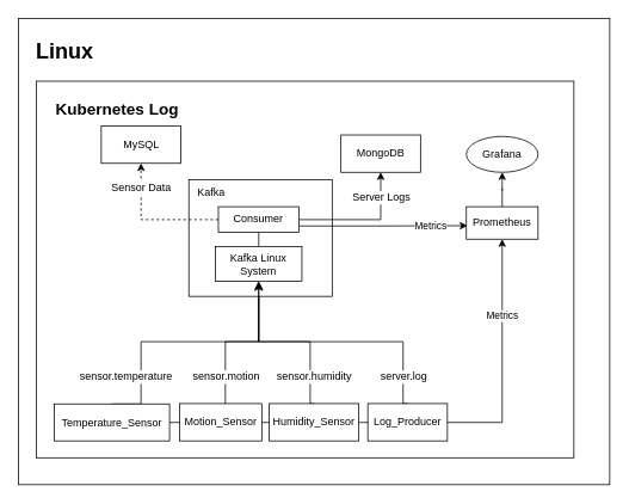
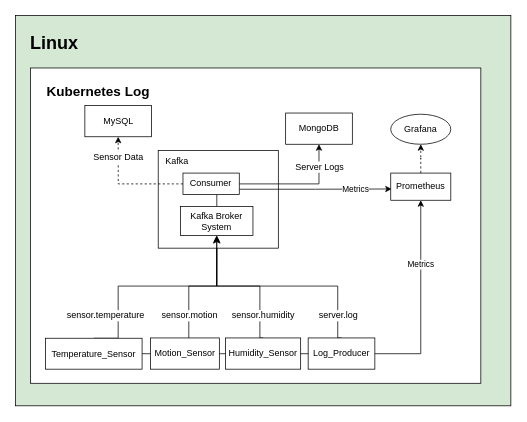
  <mxCell id="0" />
  <mxCell id="1" parent="0" />
- <mxCell id="2" value="&lt;h1 align=&quot;left&quot;&gt;Linux&lt;/h1&gt;" style="rounded=0;whiteSpace=wrap;html=1;align=left;verticalAlign=top;spacingLeft=18;" parent="1" vertex="1"><mxGeometry x="20" y="20" width="660" height="520" as="geometry" /></mxCell>
+ <mxCell id="2" value="&lt;h1 align=&quot;left&quot;&gt;Linux&lt;/h1&gt;" style="rounded=0;whiteSpace=wrap;html=1;align=left;verticalAlign=top;spacingLeft=18;fillColor=#d5e8d4;" parent="1" vertex="1"><mxGeometry x="20" y="20" width="660" height="520" as="geometry" /></mxCell>
  <mxCell id="3" value="&lt;h2&gt;Kubernetes Log&lt;/h2&gt;" style="rounded=0;whiteSpace=wrap;html=1;verticalAlign=top;align=left;spacingLeft=20;" parent="1" vertex="1"><mxGeometry x="40" y="90" width="600" height="420" as="geometry" /></mxCell>
  <mxCell id="4" value="MongoDB" style="rounded=0;whiteSpace=wrap;html=1;" parent="1" vertex="1"><mxGeometry x="380" y="150.003" width="88.831" height="41.6" as="geometry" /></mxCell>
  <mxCell id="5" style="edgeStyle=orthogonalEdgeStyle;rounded=0;orthogonalLoop=1;jettySize=auto;html=1;entryX=0.5;entryY=1;entryDx=0;entryDy=0;exitX=0.5;exitY=0;exitDx=0;exitDy=0;" parent="1" source="9" target="17" edge="1"><mxGeometry relative="1" as="geometry"><Array as="points"><mxPoint x="156.948" y="380.533" /><mxPoint x="287.974" y="380.533" /></Array></mxGeometry></mxCell>
  <mxCell id="6" value="sensor.temperature" style="edgeLabel;html=1;align=center;verticalAlign=middle;resizable=0;points=[];fontSize=12;" parent="5" vertex="1" connectable="0"><mxGeometry x="-0.763" y="1" relative="1" as="geometry"><mxPoint x="-16" y="-27" as="offset" /></mxGeometry></mxCell>
  <mxCell id="7" style="edgeStyle=orthogonalEdgeStyle;rounded=0;orthogonalLoop=1;jettySize=auto;html=1;exitX=1;exitY=0.5;exitDx=0;exitDy=0;entryX=0.5;entryY=1;entryDx=0;entryDy=0;" edge="1" parent="1" source="9" target="30"><mxGeometry relative="1" as="geometry"><Array as="points"><mxPoint x="560" y="471" /></Array></mxGeometry></mxCell>
  <mxCell id="8" value="Metrics" style="edgeLabel;html=1;align=center;verticalAlign=middle;resizable=0;points=[];" vertex="1" connectable="0" parent="7"><mxGeometry x="0.687" y="1" relative="1" as="geometry"><mxPoint y="-4" as="offset" /></mxGeometry></mxCell>
  <mxCell id="9" value="&lt;div&gt;Temperature_Sensor &lt;br&gt;&lt;/div&gt;" style="rounded=0;whiteSpace=wrap;html=1;" parent="1" vertex="1"><mxGeometry x="60" y="450" width="128.76" height="41.2" as="geometry" /></mxCell>
  <mxCell id="10" value="Motion_Sensor" style="rounded=0;whiteSpace=wrap;html=1;" parent="1" vertex="1"><mxGeometry x="200" y="449.6" width="91.68" height="41.6" as="geometry" /></mxCell>
  <mxCell id="11" style="edgeStyle=orthogonalEdgeStyle;rounded=0;orthogonalLoop=1;jettySize=auto;html=1;entryX=0.5;entryY=1;entryDx=0;entryDy=0;exitX=0.5;exitY=0;exitDx=0;exitDy=0;" parent="1" source="13" target="17" edge="1"><mxGeometry relative="1" as="geometry"><Array as="points"><mxPoint x="345.714" y="380.533" /><mxPoint x="287.974" y="380.533" /></Array></mxGeometry></mxCell>
  <mxCell id="12" value="sensor.humidity" style="edgeLabel;html=1;align=center;verticalAlign=middle;resizable=0;points=[];fontSize=12;" parent="11" vertex="1" connectable="0"><mxGeometry x="-0.643" y="-1" relative="1" as="geometry"><mxPoint x="3" y="1" as="offset" /></mxGeometry></mxCell>
  <mxCell id="13" value="Humidity_Sensor" style="rounded=0;whiteSpace=wrap;html=1;" parent="1" vertex="1"><mxGeometry x="300" y="449.6" width="100" height="41.6" as="geometry" /></mxCell>
  <mxCell id="14" value="&lt;div&gt;MySQL&lt;/div&gt;" style="rounded=0;whiteSpace=wrap;html=1;" parent="1" vertex="1"><mxGeometry x="112.537" y="140.003" width="88.831" height="41.6" as="geometry" /></mxCell>
  <mxCell id="15" value="Kafka" style="rounded=0;whiteSpace=wrap;html=1;align=left;verticalAlign=top;spacingLeft=8;" parent="1" vertex="1"><mxGeometry x="210.25" y="200" width="160" height="130" as="geometry" /></mxCell>
  <mxCell id="16" style="edgeStyle=orthogonalEdgeStyle;rounded=0;orthogonalLoop=1;jettySize=auto;html=1;entryX=0.5;entryY=1;entryDx=0;entryDy=0;" parent="1" source="17" target="24" edge="1"><mxGeometry relative="1" as="geometry" /></mxCell>
- <mxCell id="17" value="Kafka Linux System" style="rounded=0;whiteSpace=wrap;html=1;" parent="1" vertex="1"><mxGeometry x="240" y="274.34" width="96.45" height="38.93" as="geometry" /></mxCell>
+ <mxCell id="17" value="Kafka Broker System" style="rounded=0;whiteSpace=wrap;html=1;" parent="1" vertex="1"><mxGeometry x="240" y="274.34" width="96.45" height="38.93" as="geometry" /></mxCell>
  <mxCell id="18" style="edgeStyle=orthogonalEdgeStyle;rounded=0;orthogonalLoop=1;jettySize=auto;html=1;entryX=0.5;entryY=1;entryDx=0;entryDy=0;dashed=1;" parent="1" source="24" target="14" edge="1"><mxGeometry relative="1" as="geometry" /></mxCell>
  <mxCell id="19" value="&lt;div&gt;Sensor Data&lt;/div&gt;" style="edgeLabel;html=1;align=center;verticalAlign=middle;resizable=0;points=[];fontSize=12;" parent="18" vertex="1" connectable="0"><mxGeometry x="0.673" y="-1" relative="1" as="geometry"><mxPoint x="-1" y="3" as="offset" /></mxGeometry></mxCell>
  <mxCell id="20" style="edgeStyle=orthogonalEdgeStyle;rounded=0;orthogonalLoop=1;jettySize=auto;html=1;entryX=0.5;entryY=1;entryDx=0;entryDy=0;" parent="1" source="24" target="4" edge="1"><mxGeometry relative="1" as="geometry" /></mxCell>
  <mxCell id="21" value="Server Logs" style="edgeLabel;html=1;align=center;verticalAlign=middle;resizable=0;points=[];fontSize=12;" parent="20" vertex="1" connectable="0"><mxGeometry x="0.687" y="-2" relative="1" as="geometry"><mxPoint x="-2" y="5" as="offset" /></mxGeometry></mxCell>
  <mxCell id="22" style="edgeStyle=orthogonalEdgeStyle;rounded=0;orthogonalLoop=1;jettySize=auto;html=1;exitX=1;exitY=0.75;exitDx=0;exitDy=0;entryX=0.016;entryY=0.585;entryDx=0;entryDy=0;entryPerimeter=0;" edge="1" parent="1" source="24" target="30"><mxGeometry relative="1" as="geometry"><Array as="points"><mxPoint x="420" y="252" /></Array></mxGeometry></mxCell>
  <mxCell id="23" value="Metrics" style="edgeLabel;html=1;align=center;verticalAlign=middle;resizable=0;points=[];" vertex="1" connectable="0" parent="22"><mxGeometry x="0.05" y="-1" relative="1" as="geometry"><mxPoint x="47" y="-1" as="offset" /></mxGeometry></mxCell>
- <mxCell id="24" value="Consumer" style="rounded=0;whiteSpace=wrap;html=1;" parent="1" vertex="1"><mxGeometry x="243.23" y="230" width="90" height="28.67" as="geometry" /></mxCell>
+ <mxCell id="24" value="Consumer" style="rounded=0;whiteSpace=wrap;html=1;" parent="1" vertex="1"><mxGeometry x="243.23" y="230" width="75" height="28.67" as="geometry" /></mxCell>
  <mxCell id="25" style="edgeStyle=orthogonalEdgeStyle;rounded=0;orthogonalLoop=1;jettySize=auto;html=1;entryX=0.5;entryY=1;entryDx=0;entryDy=0;" parent="1" source="10" target="17" edge="1"><mxGeometry relative="1" as="geometry"><Array as="points"><mxPoint x="250.961" y="380.533" /><mxPoint x="287.974" y="380.533" /></Array></mxGeometry></mxCell>
  <mxCell id="26" value="&lt;div&gt;sensor.motion&lt;/div&gt;" style="edgeLabel;html=1;align=center;verticalAlign=middle;resizable=0;points=[];fontSize=12;" parent="25" vertex="1" connectable="0"><mxGeometry x="-0.585" relative="1" as="geometry"><mxPoint y="6" as="offset" /></mxGeometry></mxCell>
  <mxCell id="27" value="server.log" style="edgeStyle=orthogonalEdgeStyle;rounded=0;orthogonalLoop=1;jettySize=auto;html=1;entryX=0.5;entryY=1;entryDx=0;entryDy=0;fontSize=12;startSize=8;endSize=8;exitX=0.5;exitY=0;exitDx=0;exitDy=0;" parent="1" source="28" target="17" edge="1"><mxGeometry x="-0.771" y="-1" relative="1" as="geometry"><mxPoint x="413.289" y="415.2" as="sourcePoint" /><mxPoint x="286.494" y="338.933" as="targetPoint" /><Array as="points"><mxPoint x="449.351" y="380.533" /><mxPoint x="287.974" y="380.533" /></Array><mxPoint as="offset" /></mxGeometry></mxCell>
  <mxCell id="28" value="Log_Producer" style="rounded=0;whiteSpace=wrap;html=1;" parent="1" vertex="1"><mxGeometry x="409.995" y="449.6" width="88.831" height="41.6" as="geometry" /></mxCell>
- <mxCell id="29" style="edgeStyle=orthogonalEdgeStyle;rounded=0;orthogonalLoop=1;jettySize=auto;html=1;entryX=0.5;entryY=1;entryDx=0;entryDy=0;" edge="1" parent="1" source="30" target="31"><mxGeometry relative="1" as="geometry" /></mxCell>
+ <mxCell id="29" style="edgeStyle=orthogonalEdgeStyle;rounded=0;orthogonalLoop=1;jettySize=auto;html=1;entryX=0.5;entryY=1;entryDx=0;entryDy=0;dashed=1;" edge="1" parent="1" source="30" target="31"><mxGeometry relative="1" as="geometry" /></mxCell>
  <mxCell id="30" value="Prometheus" style="rounded=0;whiteSpace=wrap;html=1;" vertex="1" parent="1"><mxGeometry x="520" y="230" width="80" height="36.19" as="geometry" /></mxCell>
  <mxCell id="31" value="Grafana" style="ellipse;whiteSpace=wrap;html=1;" vertex="1" parent="1"><mxGeometry x="520" y="151.6" width="80" height="40" as="geometry" /></mxCell>
